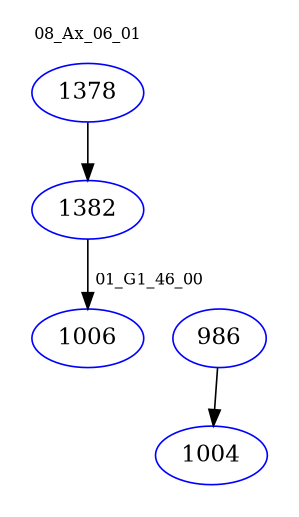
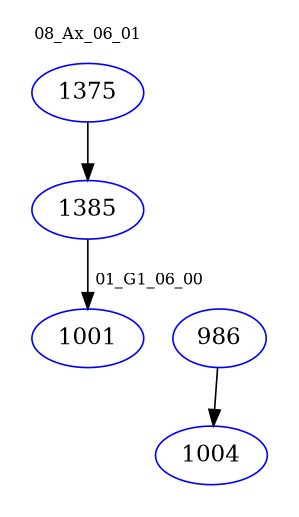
  digraph {
    node [color=blue]
    edge [color=black]
-   n1 [label=1378]
-   n2 [label=1382]
+   n1 [label=1375]
+   n2 [label=1385]
    n3 [label=986]
    n4 [label=1004]
-   n5 [label=1006]
+   n5 [label=1001]
    subgraph cluster_1 {
      color=white
      fontsize=10
      label="08_Ax_06_01"
      n1
      n2
    }
    subgraph cluster_2 {
      color=white
      fontsize=10
-     label="01_G1_46_00"
+     label="01_G1_06_00"
      n3
      n4
      n5
    }
    n1 -> n2
    n2 -> n5
    n3 -> n4
  }
